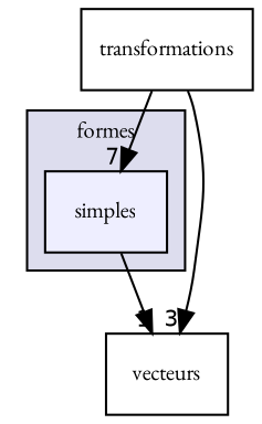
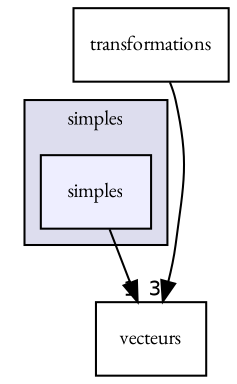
  digraph {
    compound=true
    fontname="EB Garamond"
    node [fontname="EB Garamond" fontsize=10 shape=box]
    edge [fontname="EB Garamond" labeldistance=1.5 labelfontname=Helvetica labelfontsize=10]
    n1 [fillcolor="#eeeeff" label=simples pencolor=black style=filled]
    n2 [label=vecteurs]
    n3 [label=transformations]
    subgraph cluster_1 {
      bgcolor="#ddddee"
      fontsize=10
-     label=formes
+     label=simples
      pencolor=black
      n1
    }
    n1 -> n2 [headlabel=1]
-   n3 -> n1 [headlabel=7]
    n3 -> n2 [headlabel=3]
  }
